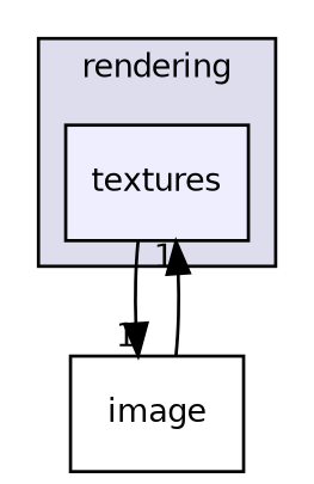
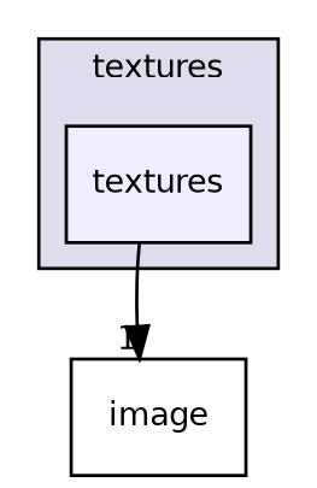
  digraph {
    compound=true
    node [fontname=Helvetica fontsize=10 shape=box]
    edge [headlabel=1 labeldistance=1.5 labelfontname=Helvetica labelfontsize=10]
    n1 [fillcolor="#eeeeff" label=textures pencolor=black style=filled]
    n2 [label=image]
    subgraph cluster_1 {
      bgcolor="#ddddee"
      fontname=Helvetica
      fontsize=10
-     label=rendering
+     label=textures
      pencolor=black
      n1
    }
    n1 -> n2
-   n2 -> n1
  }
